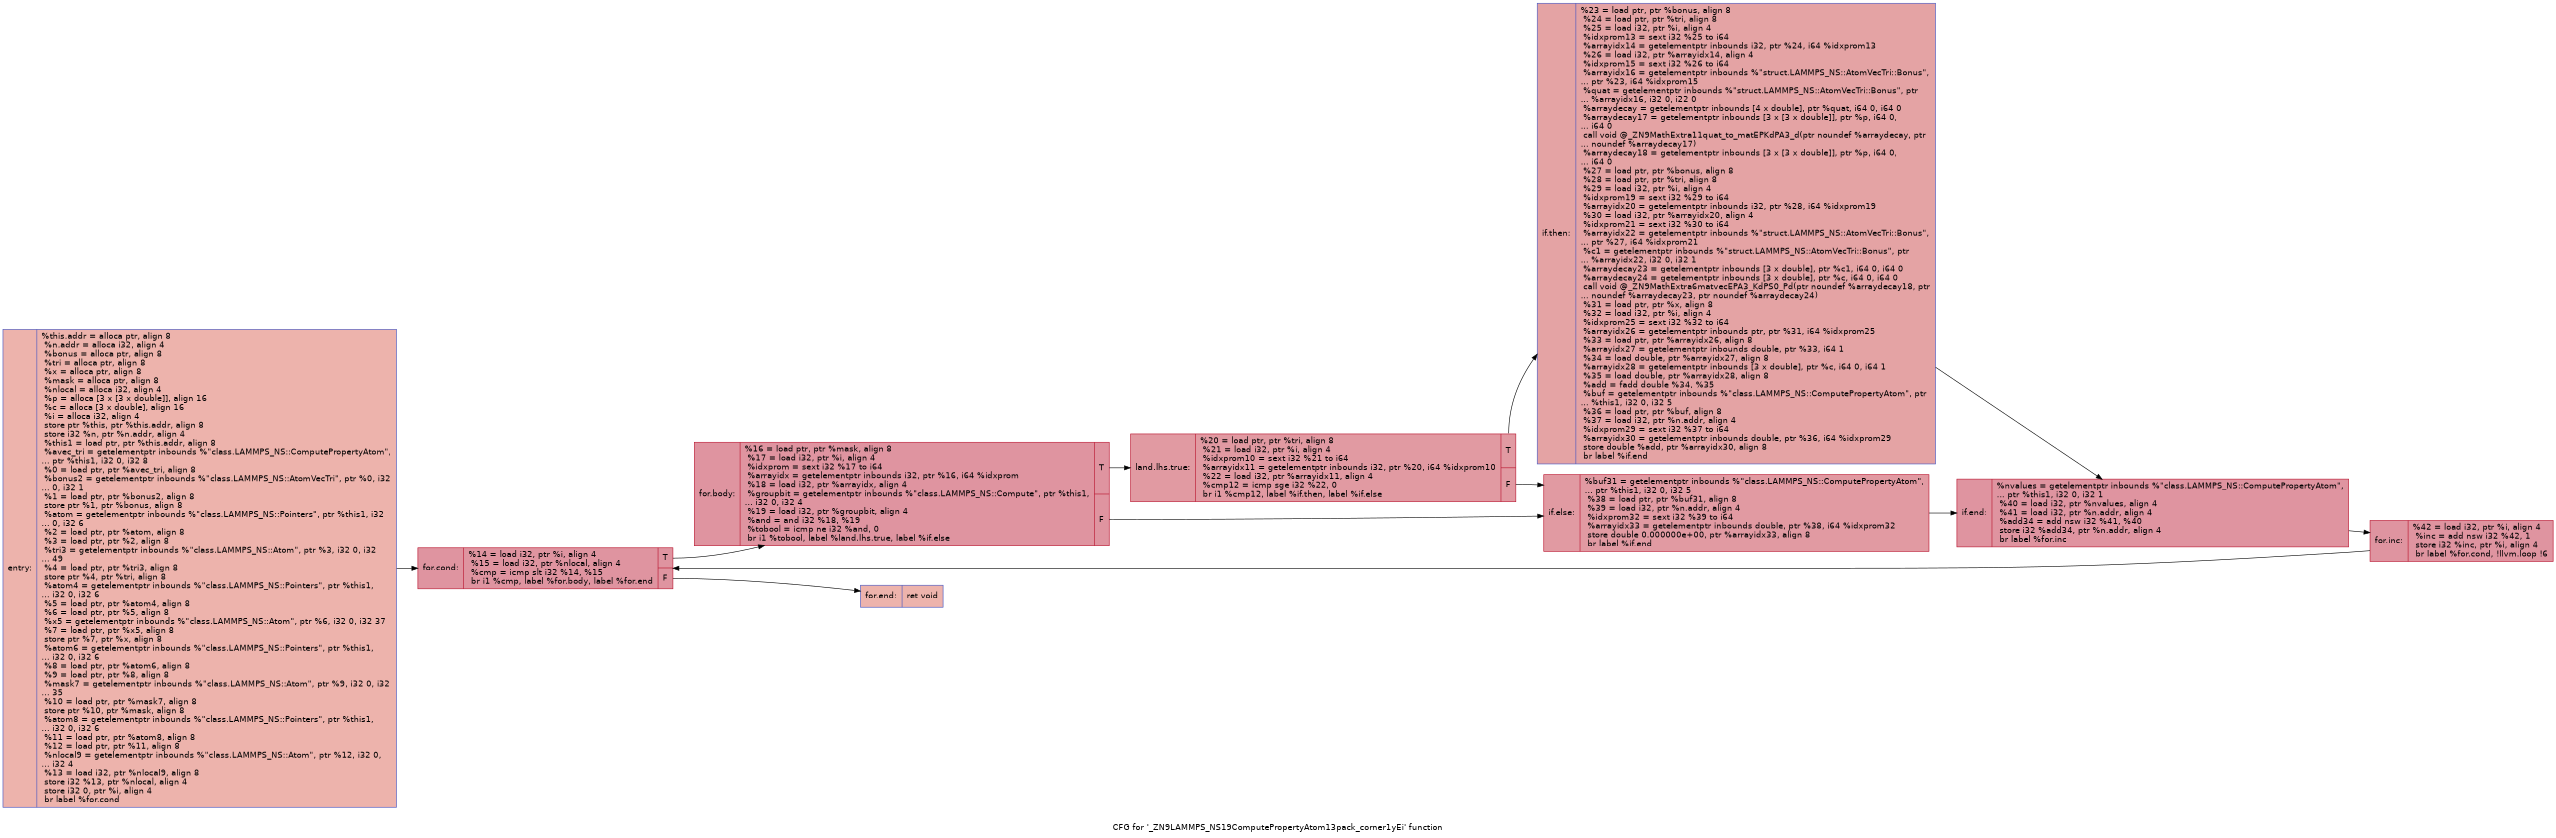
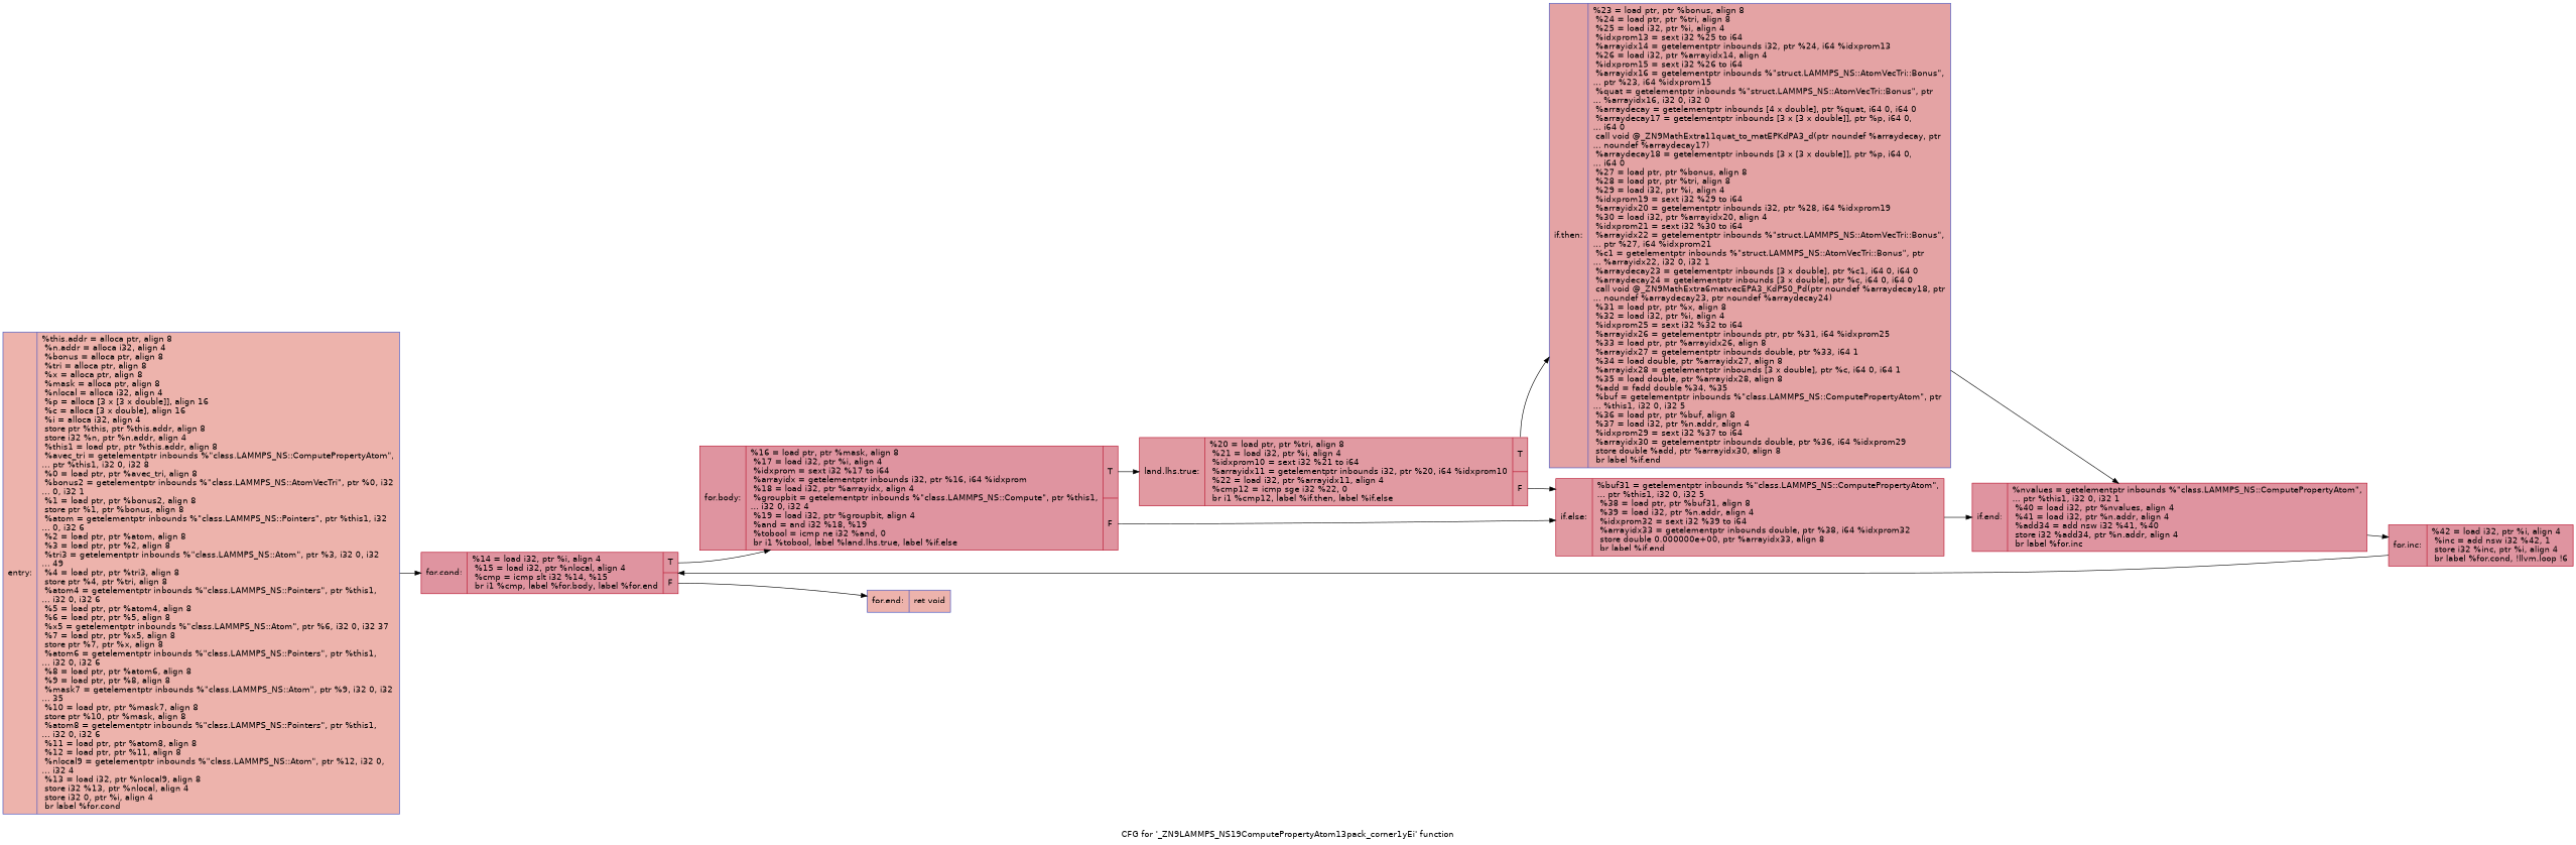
  digraph {
    label="CFG for '_ZN9LAMMPS_NS19ComputePropertyAtom13pack_corner1yEi' function"
    rankdir=LR
    fontname="DejaVu Sans"
    node [color="#b70d28ff" fillcolor="#b70d2870" fontname="DejaVu Sans" shape=record style=filled]
    edge [fontname="DejaVu Sans"]
    n1 [color="#3d50c3ff" fillcolor="#d6524470" label="{entry:\l|  %this.addr = alloca ptr, align 8\l  %n.addr = alloca i32, align 4\l  %bonus = alloca ptr, align 8\l  %tri = alloca ptr, align 8\l  %x = alloca ptr, align 8\l  %mask = alloca ptr, align 8\l  %nlocal = alloca i32, align 4\l  %p = alloca [3 x [3 x double]], align 16\l  %c = alloca [3 x double], align 16\l  %i = alloca i32, align 4\l  store ptr %this, ptr %this.addr, align 8\l  store i32 %n, ptr %n.addr, align 4\l  %this1 = load ptr, ptr %this.addr, align 8\l  %avec_tri = getelementptr inbounds %\"class.LAMMPS_NS::ComputePropertyAtom\",\l... ptr %this1, i32 0, i32 8\l  %0 = load ptr, ptr %avec_tri, align 8\l  %bonus2 = getelementptr inbounds %\"class.LAMMPS_NS::AtomVecTri\", ptr %0, i32\l... 0, i32 1\l  %1 = load ptr, ptr %bonus2, align 8\l  store ptr %1, ptr %bonus, align 8\l  %atom = getelementptr inbounds %\"class.LAMMPS_NS::Pointers\", ptr %this1, i32\l... 0, i32 6\l  %2 = load ptr, ptr %atom, align 8\l  %3 = load ptr, ptr %2, align 8\l  %tri3 = getelementptr inbounds %\"class.LAMMPS_NS::Atom\", ptr %3, i32 0, i32\l... 49\l  %4 = load ptr, ptr %tri3, align 8\l  store ptr %4, ptr %tri, align 8\l  %atom4 = getelementptr inbounds %\"class.LAMMPS_NS::Pointers\", ptr %this1,\l... i32 0, i32 6\l  %5 = load ptr, ptr %atom4, align 8\l  %6 = load ptr, ptr %5, align 8\l  %x5 = getelementptr inbounds %\"class.LAMMPS_NS::Atom\", ptr %6, i32 0, i32 37\l  %7 = load ptr, ptr %x5, align 8\l  store ptr %7, ptr %x, align 8\l  %atom6 = getelementptr inbounds %\"class.LAMMPS_NS::Pointers\", ptr %this1,\l... i32 0, i32 6\l  %8 = load ptr, ptr %atom6, align 8\l  %9 = load ptr, ptr %8, align 8\l  %mask7 = getelementptr inbounds %\"class.LAMMPS_NS::Atom\", ptr %9, i32 0, i32\l... 35\l  %10 = load ptr, ptr %mask7, align 8\l  store ptr %10, ptr %mask, align 8\l  %atom8 = getelementptr inbounds %\"class.LAMMPS_NS::Pointers\", ptr %this1,\l... i32 0, i32 6\l  %11 = load ptr, ptr %atom8, align 8\l  %12 = load ptr, ptr %11, align 8\l  %nlocal9 = getelementptr inbounds %\"class.LAMMPS_NS::Atom\", ptr %12, i32 0,\l... i32 4\l  %13 = load i32, ptr %nlocal9, align 8\l  store i32 %13, ptr %nlocal, align 4\l  store i32 0, ptr %i, align 4\l  br label %for.cond\l}"]
    n2 [label="{for.cond:\l|  %14 = load i32, ptr %i, align 4\l  %15 = load i32, ptr %nlocal, align 4\l  %cmp = icmp slt i32 %14, %15\l  br i1 %cmp, label %for.body, label %for.end\l|{<s0>T|<s1>F}}"]
    n3 [label="{for.body:\l|  %16 = load ptr, ptr %mask, align 8\l  %17 = load i32, ptr %i, align 4\l  %idxprom = sext i32 %17 to i64\l  %arrayidx = getelementptr inbounds i32, ptr %16, i64 %idxprom\l  %18 = load i32, ptr %arrayidx, align 4\l  %groupbit = getelementptr inbounds %\"class.LAMMPS_NS::Compute\", ptr %this1,\l... i32 0, i32 4\l  %19 = load i32, ptr %groupbit, align 4\l  %and = and i32 %18, %19\l  %tobool = icmp ne i32 %and, 0\l  br i1 %tobool, label %land.lhs.true, label %if.else\l|{<s0>T|<s1>F}}"]
    n4 [color="#3d50c3ff" fillcolor="#d6524470" label="{for.end:\l|  ret void\l}"]
    n5 [fillcolor="#bb1b2c70" label="{land.lhs.true:\l|  %20 = load ptr, ptr %tri, align 8\l  %21 = load i32, ptr %i, align 4\l  %idxprom10 = sext i32 %21 to i64\l  %arrayidx11 = getelementptr inbounds i32, ptr %20, i64 %idxprom10\l  %22 = load i32, ptr %arrayidx11, align 4\l  %cmp12 = icmp sge i32 %22, 0\l  br i1 %cmp12, label %if.then, label %if.else\l|{<s0>T|<s1>F}}"]
    n6 [fillcolor="#bb1b2c70" label="{if.else:\l|  %buf31 = getelementptr inbounds %\"class.LAMMPS_NS::ComputePropertyAtom\",\l... ptr %this1, i32 0, i32 5\l  %38 = load ptr, ptr %buf31, align 8\l  %39 = load i32, ptr %n.addr, align 4\l  %idxprom32 = sext i32 %39 to i64\l  %arrayidx33 = getelementptr inbounds double, ptr %38, i64 %idxprom32\l  store double 0.000000e+00, ptr %arrayidx33, align 8\l  br label %if.end\l}"]
-   n7 [color="#3d50c3ff" fillcolor="#c32e3170" label="{if.then:\l|  %23 = load ptr, ptr %bonus, align 8\l  %24 = load ptr, ptr %tri, align 8\l  %25 = load i32, ptr %i, align 4\l  %idxprom13 = sext i32 %25 to i64\l  %arrayidx14 = getelementptr inbounds i32, ptr %24, i64 %idxprom13\l  %26 = load i32, ptr %arrayidx14, align 4\l  %idxprom15 = sext i32 %26 to i64\l  %arrayidx16 = getelementptr inbounds %\"struct.LAMMPS_NS::AtomVecTri::Bonus\",\l... ptr %23, i64 %idxprom15\l  %quat = getelementptr inbounds %\"struct.LAMMPS_NS::AtomVecTri::Bonus\", ptr\l... %arrayidx16, i32 0, i22 0\l  %arraydecay = getelementptr inbounds [4 x double], ptr %quat, i64 0, i64 0\l  %arraydecay17 = getelementptr inbounds [3 x [3 x double]], ptr %p, i64 0,\l... i64 0\l  call void @_ZN9MathExtra11quat_to_matEPKdPA3_d(ptr noundef %arraydecay, ptr\l... noundef %arraydecay17)\l  %arraydecay18 = getelementptr inbounds [3 x [3 x double]], ptr %p, i64 0,\l... i64 0\l  %27 = load ptr, ptr %bonus, align 8\l  %28 = load ptr, ptr %tri, align 8\l  %29 = load i32, ptr %i, align 4\l  %idxprom19 = sext i32 %29 to i64\l  %arrayidx20 = getelementptr inbounds i32, ptr %28, i64 %idxprom19\l  %30 = load i32, ptr %arrayidx20, align 4\l  %idxprom21 = sext i32 %30 to i64\l  %arrayidx22 = getelementptr inbounds %\"struct.LAMMPS_NS::AtomVecTri::Bonus\",\l... ptr %27, i64 %idxprom21\l  %c1 = getelementptr inbounds %\"struct.LAMMPS_NS::AtomVecTri::Bonus\", ptr\l... %arrayidx22, i32 0, i32 1\l  %arraydecay23 = getelementptr inbounds [3 x double], ptr %c1, i64 0, i64 0\l  %arraydecay24 = getelementptr inbounds [3 x double], ptr %c, i64 0, i64 0\l  call void @_ZN9MathExtra6matvecEPA3_KdPS0_Pd(ptr noundef %arraydecay18, ptr\l... noundef %arraydecay23, ptr noundef %arraydecay24)\l  %31 = load ptr, ptr %x, align 8\l  %32 = load i32, ptr %i, align 4\l  %idxprom25 = sext i32 %32 to i64\l  %arrayidx26 = getelementptr inbounds ptr, ptr %31, i64 %idxprom25\l  %33 = load ptr, ptr %arrayidx26, align 8\l  %arrayidx27 = getelementptr inbounds double, ptr %33, i64 1\l  %34 = load double, ptr %arrayidx27, align 8\l  %arrayidx28 = getelementptr inbounds [3 x double], ptr %c, i64 0, i64 1\l  %35 = load double, ptr %arrayidx28, align 8\l  %add = fadd double %34, %35\l  %buf = getelementptr inbounds %\"class.LAMMPS_NS::ComputePropertyAtom\", ptr\l... %this1, i32 0, i32 5\l  %36 = load ptr, ptr %buf, align 8\l  %37 = load i32, ptr %n.addr, align 4\l  %idxprom29 = sext i32 %37 to i64\l  %arrayidx30 = getelementptr inbounds double, ptr %36, i64 %idxprom29\l  store double %add, ptr %arrayidx30, align 8\l  br label %if.end\l}"]
+   n7 [color="#3d50c3ff" fillcolor="#c32e3170" label="{if.then:\l|  %23 = load ptr, ptr %bonus, align 8\l  %24 = load ptr, ptr %tri, align 8\l  %25 = load i32, ptr %i, align 4\l  %idxprom13 = sext i32 %25 to i64\l  %arrayidx14 = getelementptr inbounds i32, ptr %24, i64 %idxprom13\l  %26 = load i32, ptr %arrayidx14, align 4\l  %idxprom15 = sext i32 %26 to i64\l  %arrayidx16 = getelementptr inbounds %\"struct.LAMMPS_NS::AtomVecTri::Bonus\",\l... ptr %23, i64 %idxprom15\l  %quat = getelementptr inbounds %\"struct.LAMMPS_NS::AtomVecTri::Bonus\", ptr\l... %arrayidx16, i32 0, i32 0\l  %arraydecay = getelementptr inbounds [4 x double], ptr %quat, i64 0, i64 0\l  %arraydecay17 = getelementptr inbounds [3 x [3 x double]], ptr %p, i64 0,\l... i64 0\l  call void @_ZN9MathExtra11quat_to_matEPKdPA3_d(ptr noundef %arraydecay, ptr\l... noundef %arraydecay17)\l  %arraydecay18 = getelementptr inbounds [3 x [3 x double]], ptr %p, i64 0,\l... i64 0\l  %27 = load ptr, ptr %bonus, align 8\l  %28 = load ptr, ptr %tri, align 8\l  %29 = load i32, ptr %i, align 4\l  %idxprom19 = sext i32 %29 to i64\l  %arrayidx20 = getelementptr inbounds i32, ptr %28, i64 %idxprom19\l  %30 = load i32, ptr %arrayidx20, align 4\l  %idxprom21 = sext i32 %30 to i64\l  %arrayidx22 = getelementptr inbounds %\"struct.LAMMPS_NS::AtomVecTri::Bonus\",\l... ptr %27, i64 %idxprom21\l  %c1 = getelementptr inbounds %\"struct.LAMMPS_NS::AtomVecTri::Bonus\", ptr\l... %arrayidx22, i32 0, i32 1\l  %arraydecay23 = getelementptr inbounds [3 x double], ptr %c1, i64 0, i64 0\l  %arraydecay24 = getelementptr inbounds [3 x double], ptr %c, i64 0, i64 0\l  call void @_ZN9MathExtra6matvecEPA3_KdPS0_Pd(ptr noundef %arraydecay18, ptr\l... noundef %arraydecay23, ptr noundef %arraydecay24)\l  %31 = load ptr, ptr %x, align 8\l  %32 = load i32, ptr %i, align 4\l  %idxprom25 = sext i32 %32 to i64\l  %arrayidx26 = getelementptr inbounds ptr, ptr %31, i64 %idxprom25\l  %33 = load ptr, ptr %arrayidx26, align 8\l  %arrayidx27 = getelementptr inbounds double, ptr %33, i64 1\l  %34 = load double, ptr %arrayidx27, align 8\l  %arrayidx28 = getelementptr inbounds [3 x double], ptr %c, i64 0, i64 1\l  %35 = load double, ptr %arrayidx28, align 8\l  %add = fadd double %34, %35\l  %buf = getelementptr inbounds %\"class.LAMMPS_NS::ComputePropertyAtom\", ptr\l... %this1, i32 0, i32 5\l  %36 = load ptr, ptr %buf, align 8\l  %37 = load i32, ptr %n.addr, align 4\l  %idxprom29 = sext i32 %37 to i64\l  %arrayidx30 = getelementptr inbounds double, ptr %36, i64 %idxprom29\l  store double %add, ptr %arrayidx30, align 8\l  br label %if.end\l}"]
    n8 [label="{if.end:\l|  %nvalues = getelementptr inbounds %\"class.LAMMPS_NS::ComputePropertyAtom\",\l... ptr %this1, i32 0, i32 1\l  %40 = load i32, ptr %nvalues, align 4\l  %41 = load i32, ptr %n.addr, align 4\l  %add34 = add nsw i32 %41, %40\l  store i32 %add34, ptr %n.addr, align 4\l  br label %for.inc\l}"]
    n9 [label="{for.inc:\l|  %42 = load i32, ptr %i, align 4\l  %inc = add nsw i32 %42, 1\l  store i32 %inc, ptr %i, align 4\l  br label %for.cond, !llvm.loop !6\l}"]
    n1 -> n2
    n2 -> n3 [tailport=s0]
    n2 -> n4 [tailport=s1]
    n3 -> n5 [tailport=s0]
    n3 -> n6 [tailport=s1]
    n5 -> n6 [tailport=s1]
    n5 -> n7 [tailport=s0]
    n6 -> n8
    n7 -> n8
    n8 -> n9
    n9 -> n2
  }
